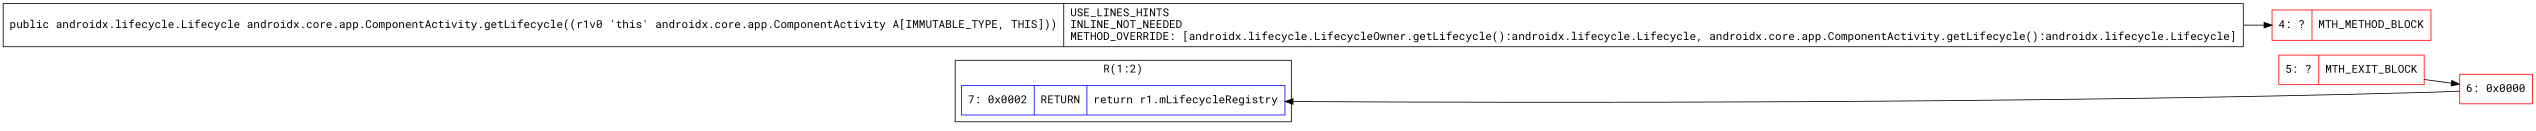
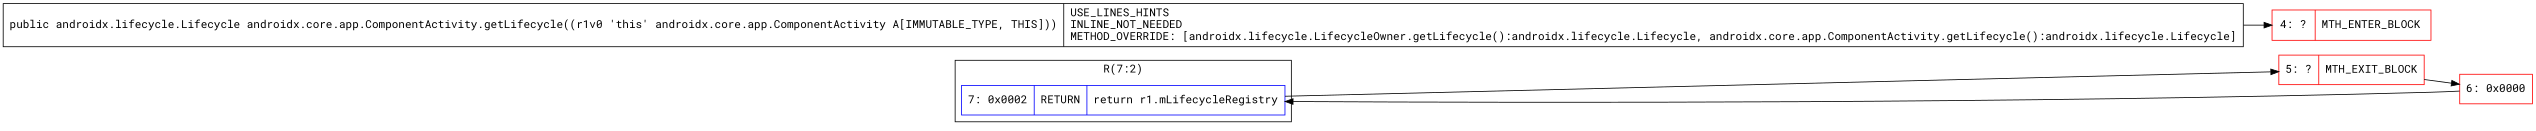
  digraph {
    fontname="Roboto Mono"
    rankdir=LR
    node [color=red fontname="Roboto Mono" shape=record]
    edge [fontname="Roboto Mono"]
    n1 [color=blue label="{7\:\ 0x0002|RETURN\l|return r1.mLifecycleRegistry\l}"]
    n2 [label="{5\:\ ?|MTH_EXIT_BLOCK\l}"]
    n3 [label="{6\:\ 0x0000}"]
-   n4 [label="{4\:\ ?|MTH_METHOD_BLOCK\l}"]
+   n4 [label="{4\:\ ?|MTH_ENTER_BLOCK\l}"]
    n5 [label="{public androidx.lifecycle.Lifecycle androidx.core.app.ComponentActivity.getLifecycle((r1v0 'this' androidx.core.app.ComponentActivity A[IMMUTABLE_TYPE, THIS]))  | USE_LINES_HINTS\lINLINE_NOT_NEEDED\lMETHOD_OVERRIDE: [androidx.lifecycle.LifecycleOwner.getLifecycle():androidx.lifecycle.Lifecycle, androidx.core.app.ComponentActivity.getLifecycle():androidx.lifecycle.Lifecycle]\l}" color=""]
    subgraph cluster_1 {
-     label="R(1:2)"
+     label="R(7:2)"
      n1
    }
+   n1 -> n2
    n2 -> n3
    n3 -> n1
    n5 -> n4
  }
